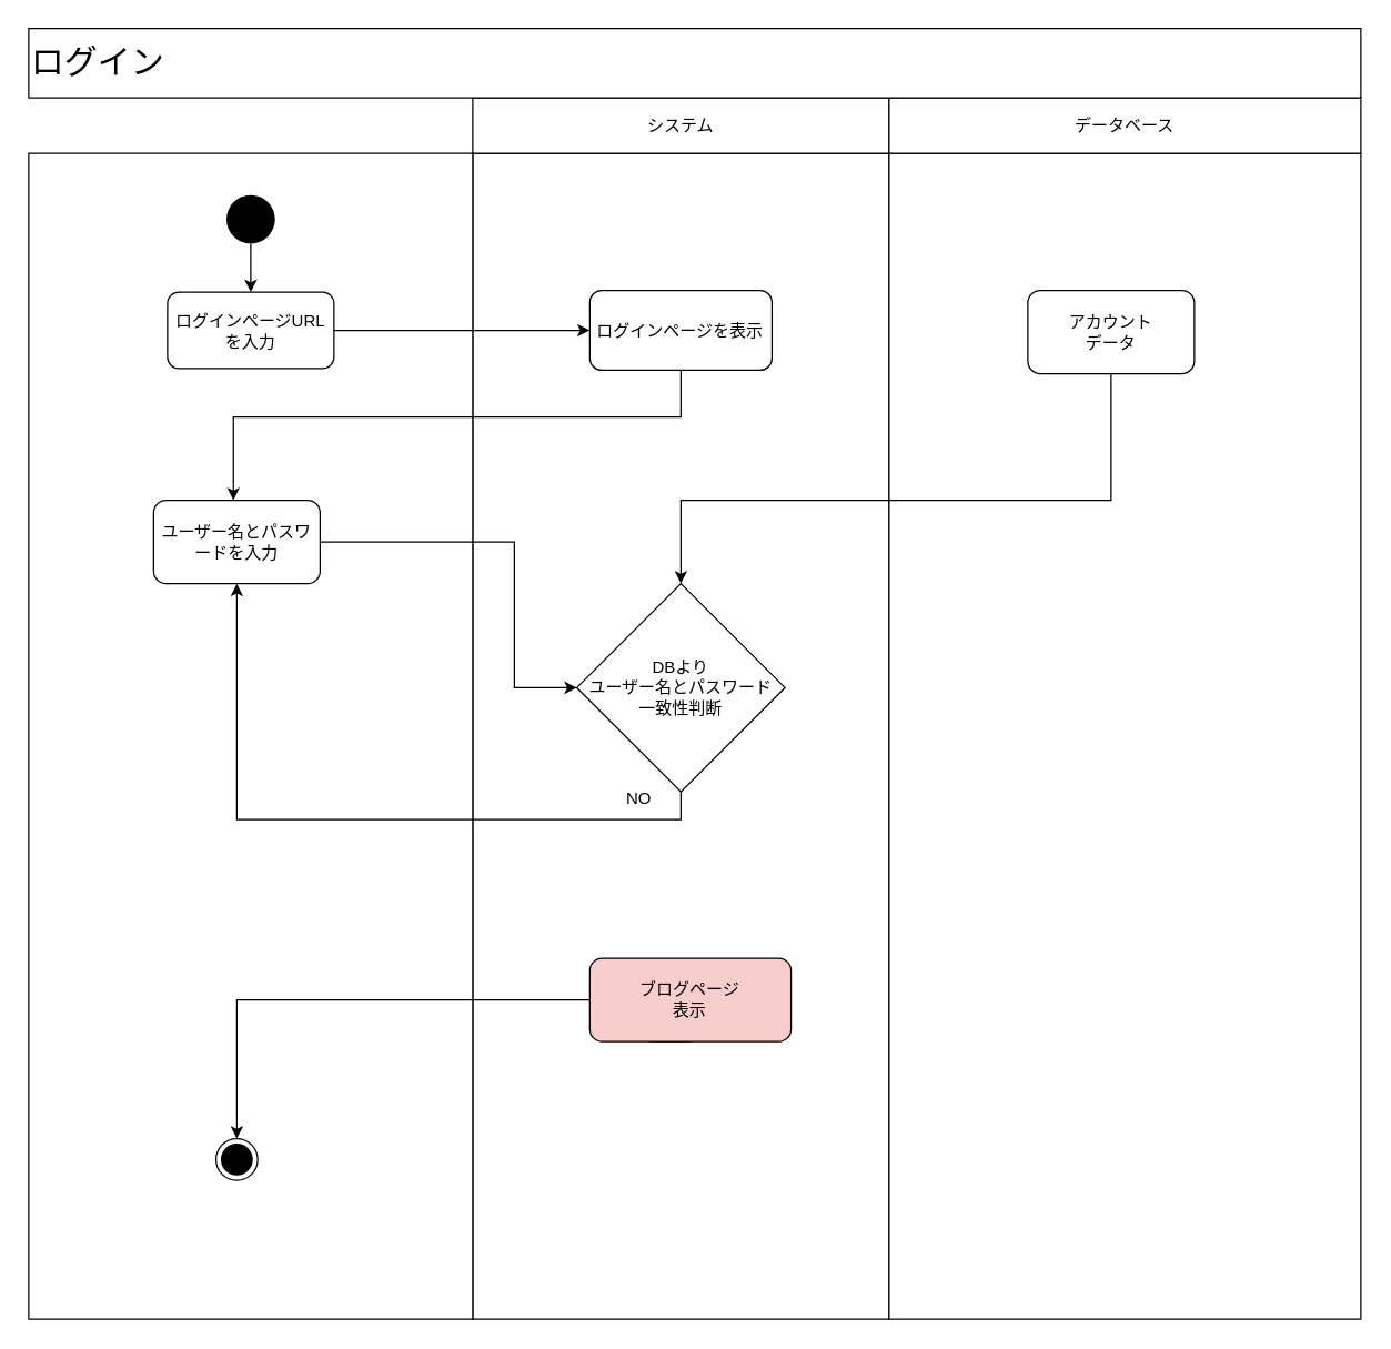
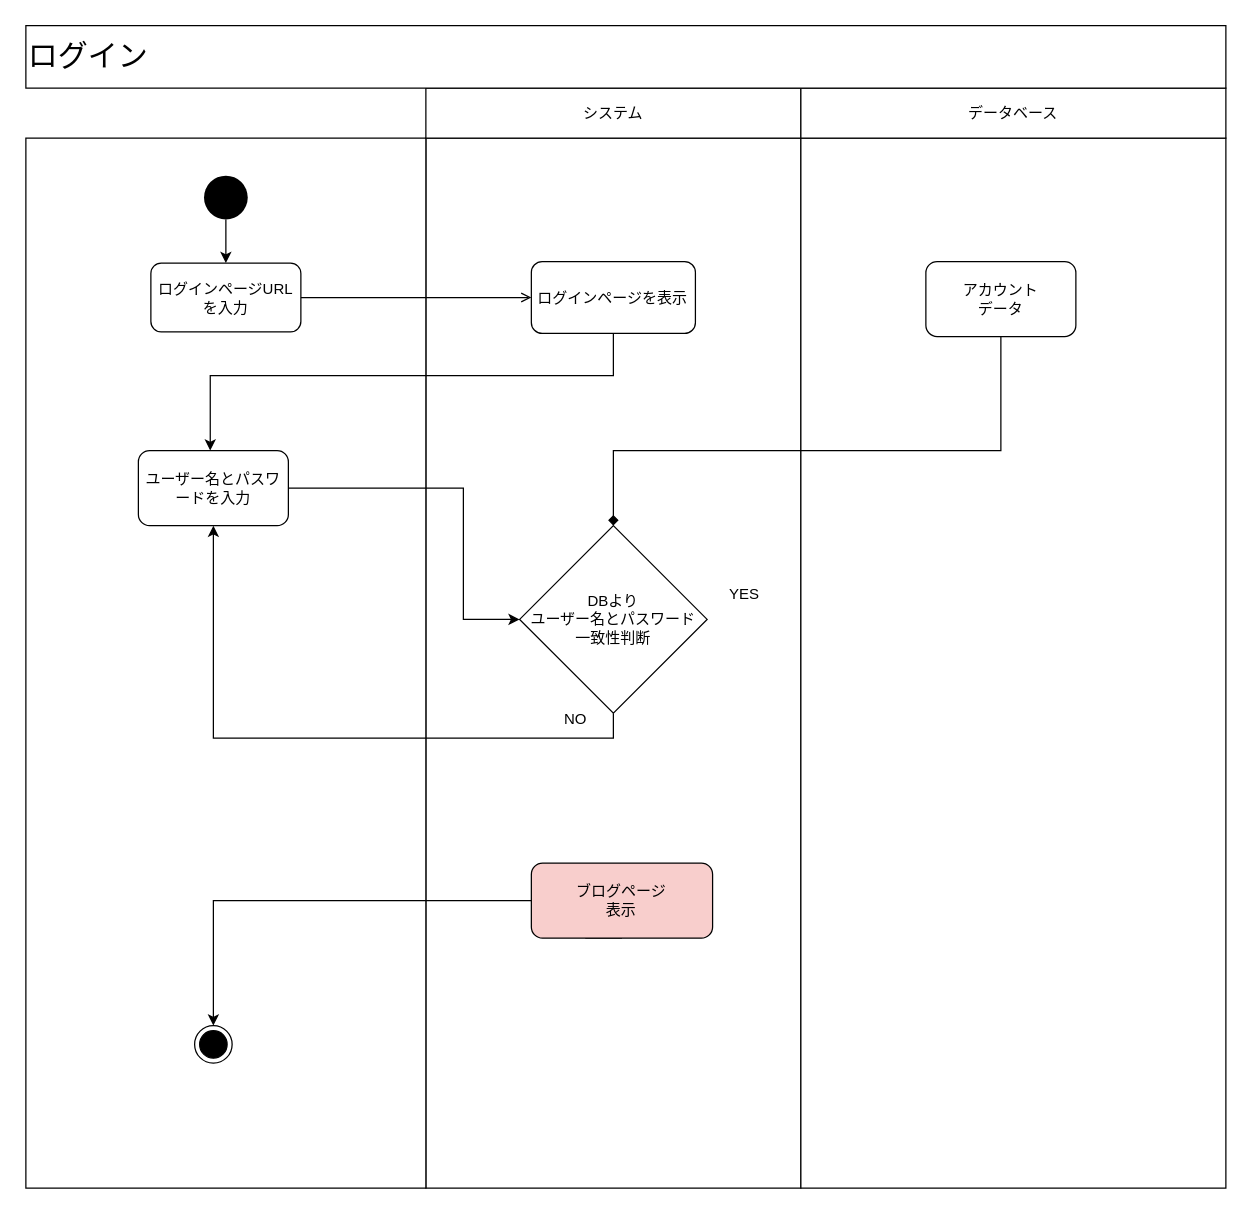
  <mxCell id="0" />
  <mxCell id="1" parent="0" />
  <mxCell id="2" value="" style="rounded=0;whiteSpace=wrap;html=1;direction=south;" parent="1" vertex="1"><mxGeometry x="340" y="110" width="300" height="840" as="geometry" /></mxCell>
  <mxCell id="3" value="" style="rounded=0;whiteSpace=wrap;html=1;direction=south;" parent="1" vertex="1"><mxGeometry x="20" y="110" width="320" height="840" as="geometry" /></mxCell>
  <mxCell id="4" value="" style="rounded=0;whiteSpace=wrap;html=1;direction=south;" parent="1" vertex="1"><mxGeometry x="640" y="110" width="340" height="840" as="geometry" /></mxCell>
  <mxCell id="5" value="システム" style="rounded=0;whiteSpace=wrap;html=1;" parent="1" vertex="1"><mxGeometry x="340" y="70" width="300" height="40" as="geometry" /></mxCell>
  <mxCell id="6" value="データベース" style="rounded=0;whiteSpace=wrap;html=1;" parent="1" vertex="1"><mxGeometry x="640" y="70" width="340" height="40" as="geometry" /></mxCell>
  <mxCell id="7" value="" style="edgeStyle=orthogonalEdgeStyle;rounded=0;orthogonalLoop=1;jettySize=auto;html=1;" parent="1" source="8" target="10" edge="1"><mxGeometry relative="1" as="geometry" /></mxCell>
  <mxCell id="8" value="" style="ellipse;fillColor=#000000;strokeColor=none;" parent="1" vertex="1"><mxGeometry x="162.5" y="140" width="35" height="35" as="geometry" /></mxCell>
- <mxCell id="9" style="edgeStyle=orthogonalEdgeStyle;rounded=0;orthogonalLoop=1;jettySize=auto;html=1;entryX=0;entryY=0.5;entryDx=0;entryDy=0;" parent="1" source="10" target="13" edge="1"><mxGeometry relative="1" as="geometry" /></mxCell>
+ <mxCell id="9" style="edgeStyle=orthogonalEdgeStyle;rounded=0;orthogonalLoop=1;jettySize=auto;html=1;entryX=0;entryY=0.5;entryDx=0;entryDy=0;endArrow=open;" parent="1" source="10" target="13" edge="1"><mxGeometry relative="1" as="geometry" /></mxCell>
  <mxCell id="10" value="ログインページURLを入力" style="rounded=1;whiteSpace=wrap;html=1;" parent="1" vertex="1"><mxGeometry x="120" y="210" width="120" height="55" as="geometry" /></mxCell>
  <mxCell id="11" style="edgeStyle=orthogonalEdgeStyle;rounded=0;orthogonalLoop=1;jettySize=auto;html=1;entryX=0.5;entryY=0;entryDx=0;entryDy=0;exitX=0.5;exitY=1;exitDx=0;exitDy=0;" parent="1" source="13" edge="1"><mxGeometry relative="1" as="geometry"><Array as="points"><mxPoint x="490" y="300" /><mxPoint x="168" y="300" /></Array><mxPoint x="167.5" y="360" as="targetPoint" /></mxGeometry></mxCell>
  <mxCell id="12" value="ユーザー名とパスワードを入力" style="rounded=1;whiteSpace=wrap;html=1;" parent="1" vertex="1"><mxGeometry x="110" y="360" width="120" height="60" as="geometry" /></mxCell>
  <mxCell id="13" value="ログインページを表示" style="rounded=1;whiteSpace=wrap;html=1;" parent="1" vertex="1"><mxGeometry x="424.38" y="208.75" width="131.25" height="57.5" as="geometry" /></mxCell>
  <mxCell id="14" style="edgeStyle=orthogonalEdgeStyle;rounded=0;orthogonalLoop=1;jettySize=auto;html=1;entryX=0;entryY=0.5;entryDx=0;entryDy=0;exitX=1;exitY=0.5;exitDx=0;exitDy=0;" parent="1" source="12" target="21" edge="1"><mxGeometry relative="1" as="geometry"><mxPoint x="295" y="530" as="sourcePoint" /><mxPoint x="418.75" y="530" as="targetPoint" /><Array as="points"><mxPoint x="370" y="390" /><mxPoint x="370" y="495" /></Array></mxGeometry></mxCell>
  <mxCell id="15" style="edgeStyle=orthogonalEdgeStyle;rounded=0;orthogonalLoop=1;jettySize=auto;html=1;entryX=0.5;entryY=0;entryDx=0;entryDy=0;exitX=0.5;exitY=1;exitDx=0;exitDy=0;" parent="1" source="22" target="19" edge="1"><mxGeometry relative="1" as="geometry"><mxPoint x="200" y="890" as="targetPoint" /><Array as="points"><mxPoint x="468" y="750" /><mxPoint x="468" y="720" /><mxPoint x="170" y="720" /></Array><mxPoint x="510" y="820" as="sourcePoint" /></mxGeometry></mxCell>
  <mxCell id="16" value="" style="edgeStyle=orthogonalEdgeStyle;rounded=0;orthogonalLoop=1;jettySize=auto;html=1;startArrow=none;exitX=0;exitY=0.5;exitDx=0;exitDy=0;entryX=0;entryY=0.5;entryDx=0;entryDy=0;" parent="1" edge="1"><mxGeometry relative="1" as="geometry"><mxPoint x="445" y="755" as="targetPoint" /><mxPoint x="445" y="755" as="sourcePoint" /></mxGeometry></mxCell>
  <mxCell id="17" value="NO" style="text;html=1;strokeColor=none;fillColor=none;align=center;verticalAlign=middle;whiteSpace=wrap;rounded=0;" parent="1" vertex="1"><mxGeometry x="430" y="560" width="60" height="30" as="geometry" /></mxCell>
+ <mxCell id="18" value="YES" style="text;html=1;strokeColor=none;fillColor=none;align=center;verticalAlign=middle;whiteSpace=wrap;rounded=0;" parent="1" vertex="1"><mxGeometry x="565" y="460" width="60" height="30" as="geometry" /></mxCell>
  <mxCell id="19" value="" style="ellipse;html=1;shape=endState;fillColor=#000000;strokeColor=#000000;" parent="1" vertex="1"><mxGeometry x="155" y="820" width="30" height="30" as="geometry" /></mxCell>
  <mxCell id="20" value="" style="edgeStyle=orthogonalEdgeStyle;rounded=0;orthogonalLoop=1;jettySize=auto;html=1;entryX=0.5;entryY=1;entryDx=0;entryDy=0;exitX=0.5;exitY=1;exitDx=0;exitDy=0;" parent="1" source="21" target="12" edge="1"><mxGeometry relative="1" as="geometry" /></mxCell>
  <mxCell id="21" value="DBより&lt;br&gt;ユーザー名とパスワード&lt;br&gt;一致性判断" style="rhombus;whiteSpace=wrap;html=1;" parent="1" vertex="1"><mxGeometry x="415" y="420" width="150" height="150" as="geometry" /></mxCell>
  <mxCell id="22" value="ブログページ&lt;br&gt;表示" style="rounded=1;whiteSpace=wrap;html=1;fillColor=#f8cecc;" parent="1" vertex="1"><mxGeometry x="424.38" y="690" width="145" height="60" as="geometry" /></mxCell>
  <mxCell id="23" value="&lt;font style=&quot;font-size: 24px;&quot;&gt;ログイン&lt;/font&gt;" style="rounded=0;whiteSpace=wrap;html=1;align=left;" parent="1" vertex="1"><mxGeometry x="20" y="20" width="960" height="50" as="geometry" /></mxCell>
- <mxCell id="24" value="" style="edgeStyle=orthogonalEdgeStyle;rounded=0;orthogonalLoop=1;jettySize=auto;html=1;entryX=0.5;entryY=0;entryDx=0;entryDy=0;" parent="1" source="25" target="21" edge="1"><mxGeometry relative="1" as="geometry"><mxPoint x="800" y="390" as="targetPoint" /><Array as="points"><mxPoint x="800" y="360" /><mxPoint x="490" y="360" /></Array></mxGeometry></mxCell>
+ <mxCell id="24" value="" style="edgeStyle=orthogonalEdgeStyle;rounded=0;orthogonalLoop=1;jettySize=auto;html=1;entryX=0.5;entryY=0;entryDx=0;entryDy=0;endArrow=diamond;" parent="1" source="25" target="21" edge="1"><mxGeometry relative="1" as="geometry"><mxPoint x="800" y="390" as="targetPoint" /><Array as="points"><mxPoint x="800" y="360" /><mxPoint x="490" y="360" /></Array></mxGeometry></mxCell>
  <mxCell id="25" value="アカウント&lt;br&gt;データ" style="rounded=1;whiteSpace=wrap;html=1;shadow=0;" parent="1" vertex="1"><mxGeometry x="740" y="208.75" width="120" height="60" as="geometry" /></mxCell>
